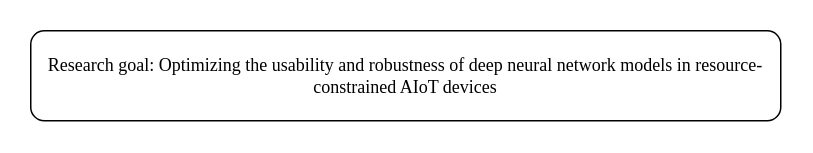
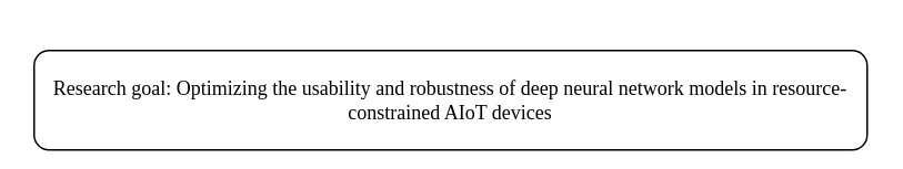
  <mxCell id="0" />
  <mxCell id="1" parent="0" />
- <mxCell id="2" value="&lt;p&gt;&lt;font face=&quot;Times New Roman&quot;&gt;Research goal: Optimizing the usability and robustness of deep neural network models in resource-constrained AIoT devices&lt;/font&gt;&lt;/p&gt;" style="rounded=1;whiteSpace=wrap;html=1;" vertex="1" parent="1"><mxGeometry x="20" y="20" width="500" height="60" as="geometry" /></mxCell>
+ <mxCell id="2" value="&lt;p&gt;&lt;font face=&quot;Times New Roman&quot;&gt;Research goal: Optimizing the usability and robustness of deep neural network models in resource-constrained AIoT devices&lt;/font&gt;&lt;/p&gt;" style="rounded=1;whiteSpace=wrap;html=1;" vertex="1" parent="1"><mxGeometry x="20" y="30" width="500" height="60" as="geometry" /></mxCell>
